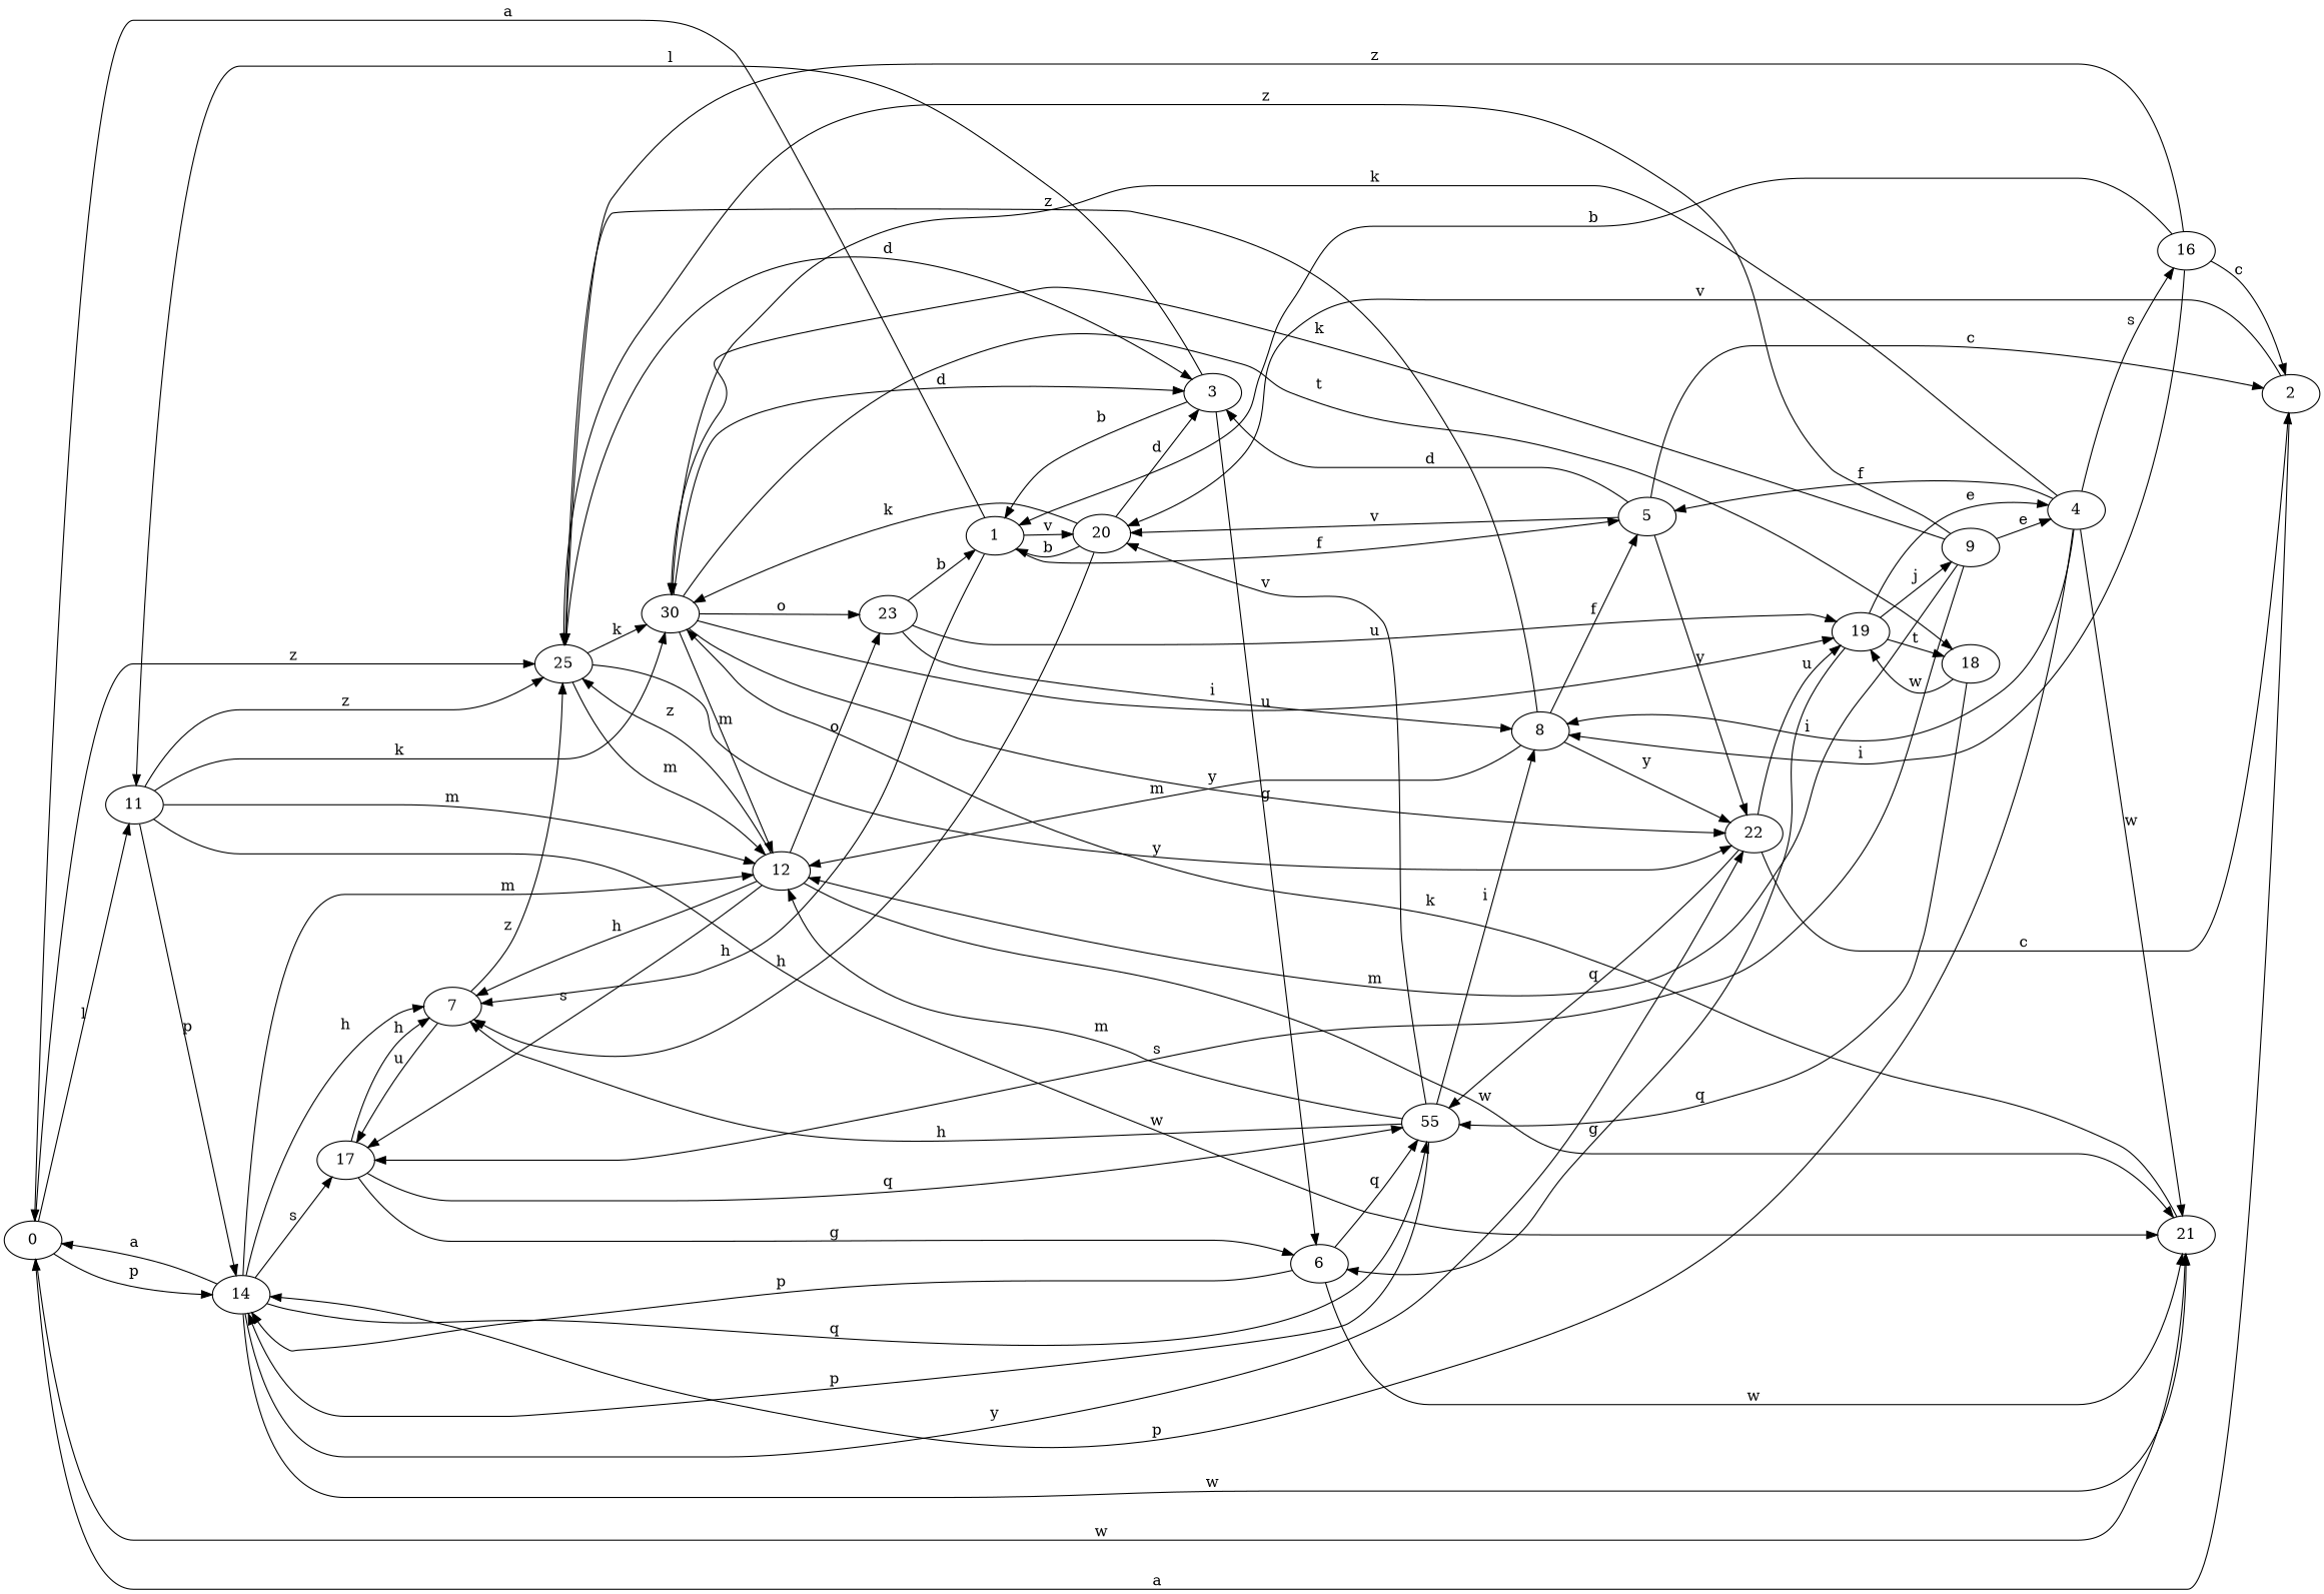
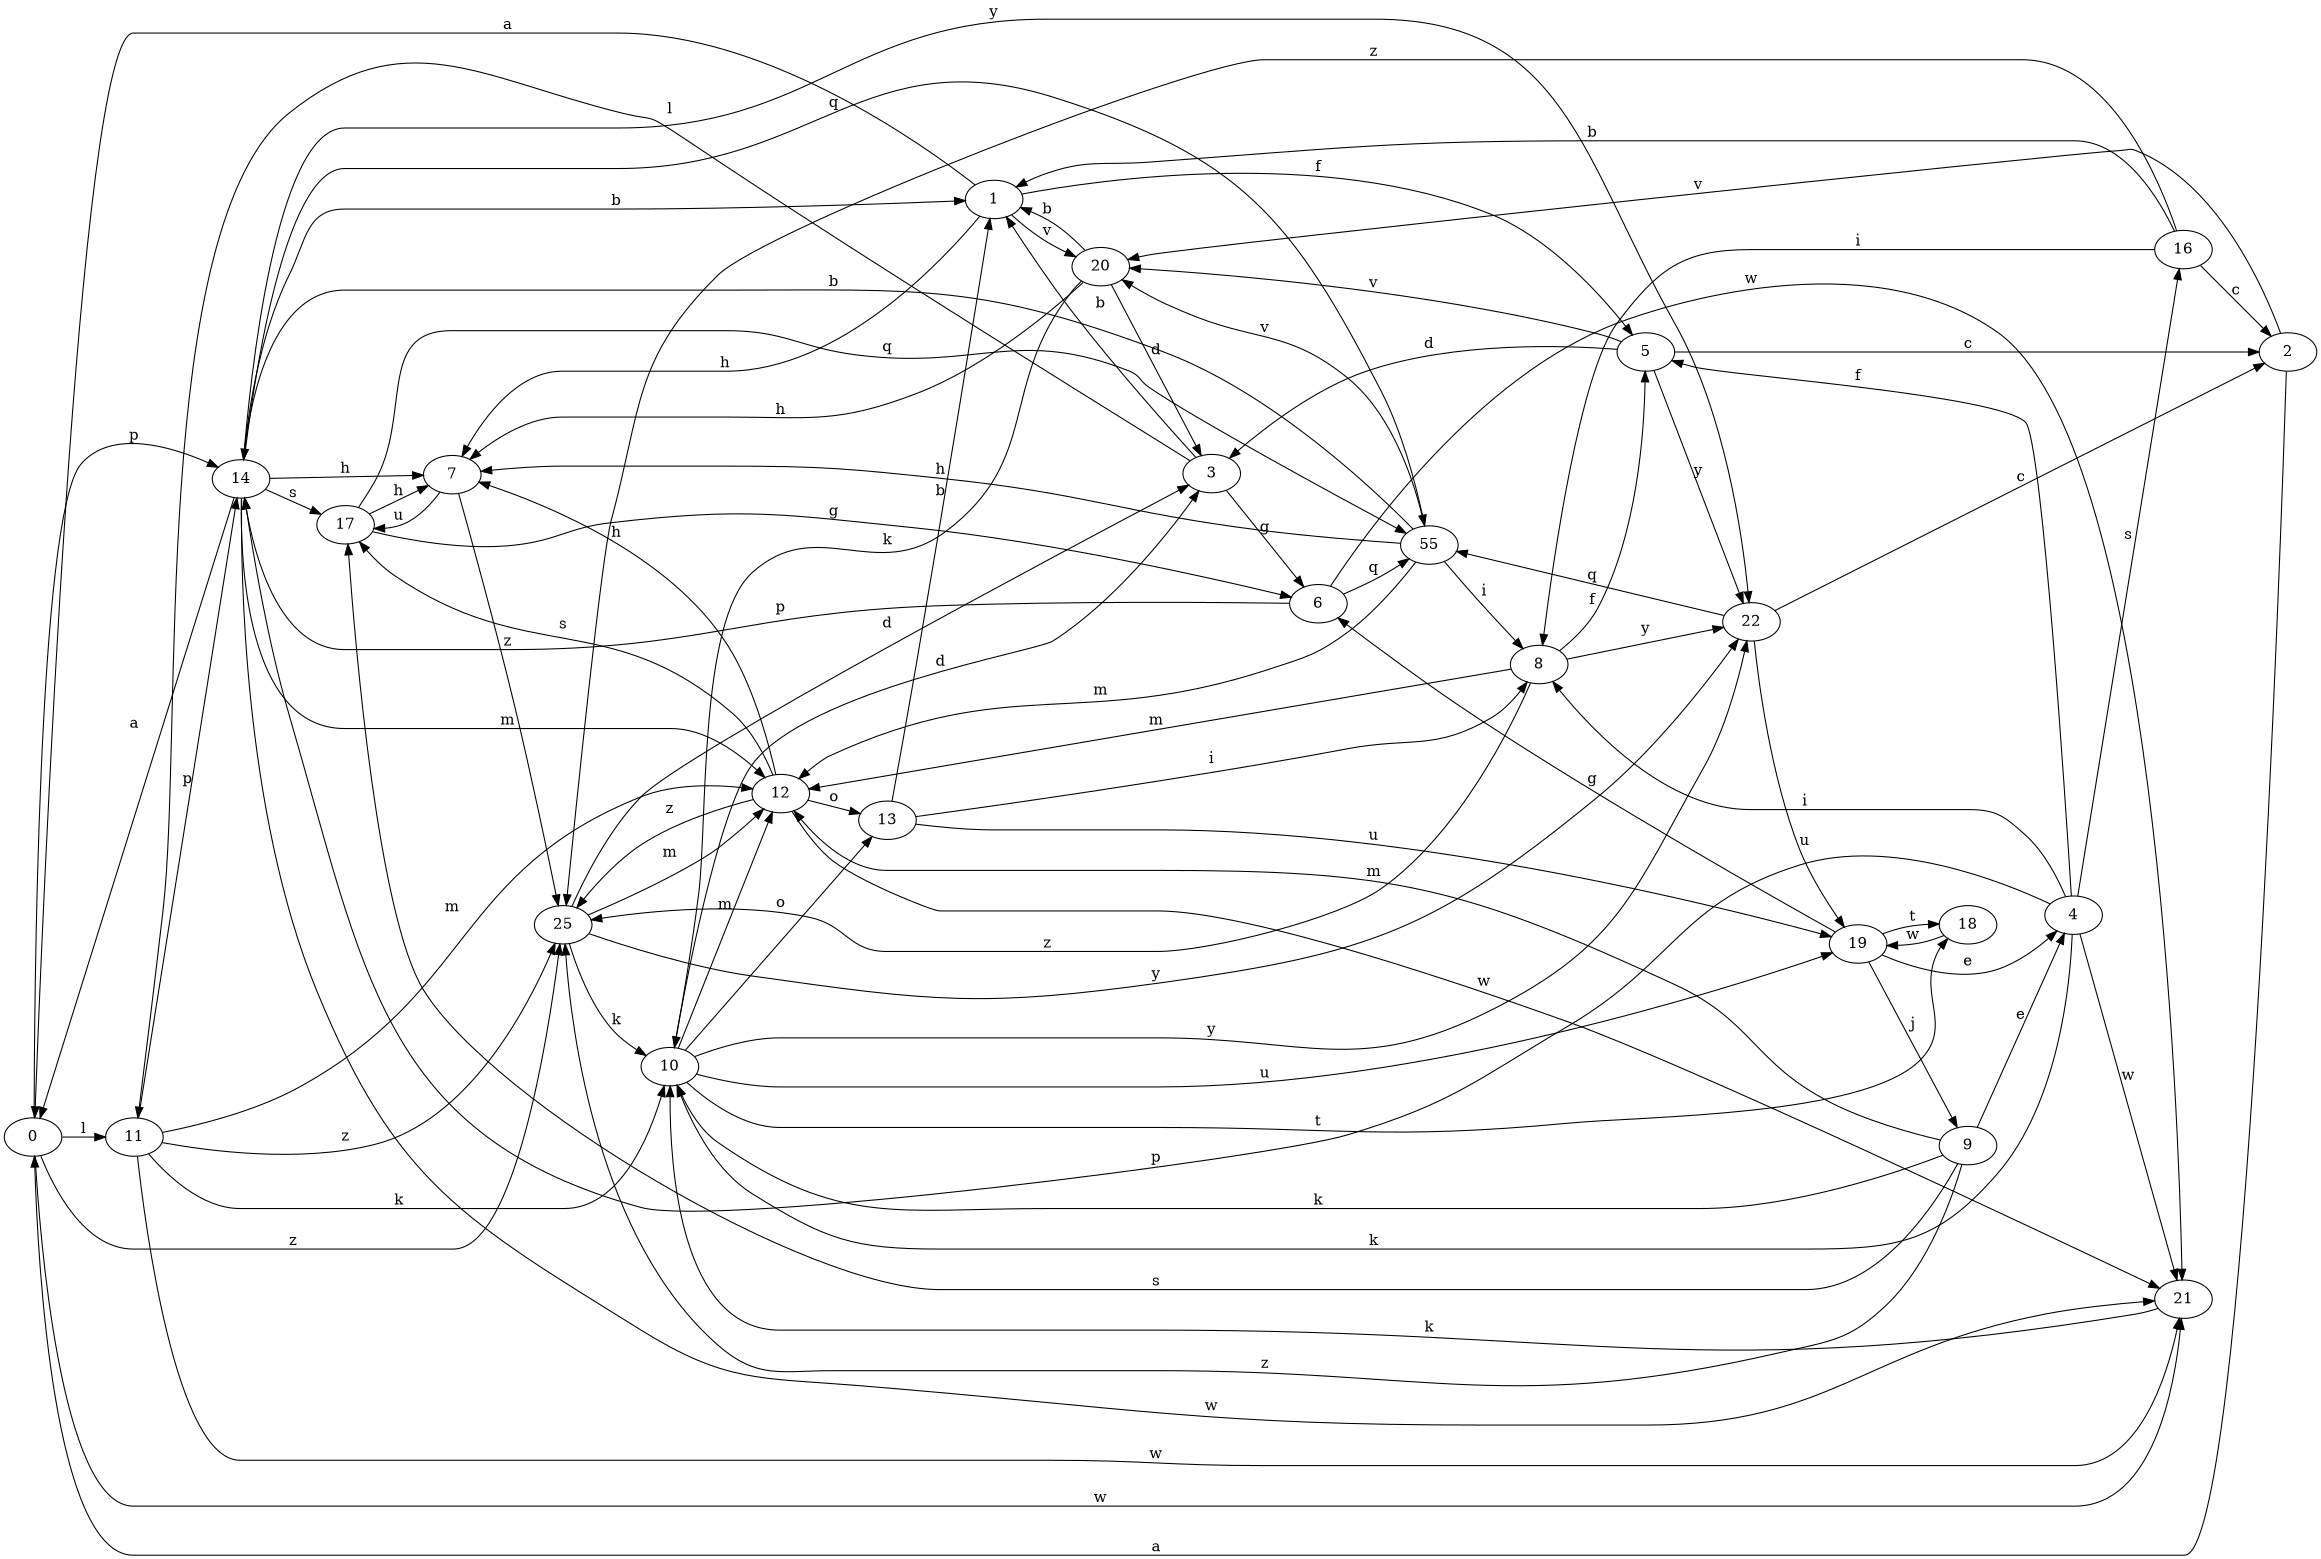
  strict digraph {
    rankdir=LR
    0
    11
    14
    21
    25
-   10 [label=30]
+   10
    12
    1
    7
    22
    n11 [label=55]
    17
    3
    5
    20
    2
    6
    4
    8
    16
-   13 [label=23]
+   13
    18
    19
    9
    0 -> 11 [label=l]
    0 -> 14 [label=p]
    0 -> 21 [label=w]
    0 -> 25 [label=z]
    11 -> 14 [label=p]
    11 -> 21 [label=w]
    11 -> 25 [label=z]
    11 -> 10 [label=k]
    11 -> 12 [label=m]
    14 -> 0 [label=a]
    14 -> 21 [label=w]
    14 -> 12 [label=m]
+   14 -> 1 [label=b]
    14 -> 7 [label=h]
    14 -> 22 [label=y]
    14 -> n11 [label=q]
    14 -> 17 [label=s]
    21 -> 10 [label=k]
    25 -> 10 [label=k]
    25 -> 12 [label=m]
    25 -> 22 [label=y]
    25 -> 3 [label=d]
    10 -> 12 [label=m]
    10 -> 22 [label=y]
    10 -> 3 [label=d]
    10 -> 13 [label=o]
    10 -> 18 [label=t]
    10 -> 19 [label=u]
    12 -> 21 [label=w]
    12 -> 25 [label=z]
    12 -> 7 [label=h]
    12 -> 17 [label=s]
    12 -> 13 [label=o]
    1 -> 0 [label=a]
    1 -> 7 [label=h]
    1 -> 5 [label=f]
    1 -> 20 [label=v]
    7 -> 25 [label=z]
    7 -> 17 [label=u]
    22 -> n11 [label=q]
    22 -> 2 [label=c]
    22 -> 19 [label=u]
-   n11 -> 14 [label=p]
+   n11 -> 14 [label=b]
    n11 -> 12 [label=m]
    n11 -> 7 [label=h]
    n11 -> 20 [label=v]
    n11 -> 8 [label=i]
    17 -> 7 [label=h]
    17 -> n11 [label=q]
    17 -> 6 [label=g]
    3 -> 11 [label=l]
    3 -> 1 [label=b]
    3 -> 6 [label=g]
    5 -> 22 [label=y]
    5 -> 3 [label=d]
    5 -> 20 [label=v]
    5 -> 2 [label=c]
    20 -> 10 [label=k]
    20 -> 1 [label=b]
    20 -> 7 [label=h]
    20 -> 3 [label=d]
    2 -> 0 [label=a]
    2 -> 20 [label=v]
    6 -> 14 [label=p]
    6 -> 21 [label=w]
    6 -> n11 [label=q]
    4 -> 14 [label=p]
    4 -> 21 [label=w]
    4 -> 10 [label=k]
    4 -> 5 [label=f]
    4 -> 8 [label=i]
    4 -> 16 [label=s]
    8 -> 25 [label=z]
    8 -> 12 [label=m]
    8 -> 22 [label=y]
    8 -> 5 [label=f]
    16 -> 25 [label=z]
    16 -> 1 [label=b]
    16 -> 2 [label=c]
    16 -> 8 [label=i]
    13 -> 1 [label=b]
    13 -> 8 [label=i]
    13 -> 19 [label=u]
-   18 -> n11 [label=q]
    18 -> 19 [label=w]
    19 -> 6 [label=g]
    19 -> 4 [label=e]
    19 -> 18 [label=t]
    19 -> 9 [label=j]
    9 -> 25 [label=z]
    9 -> 10 [label=k]
    9 -> 12 [label=m]
    9 -> 17 [label=s]
    9 -> 4 [label=e]
  }
